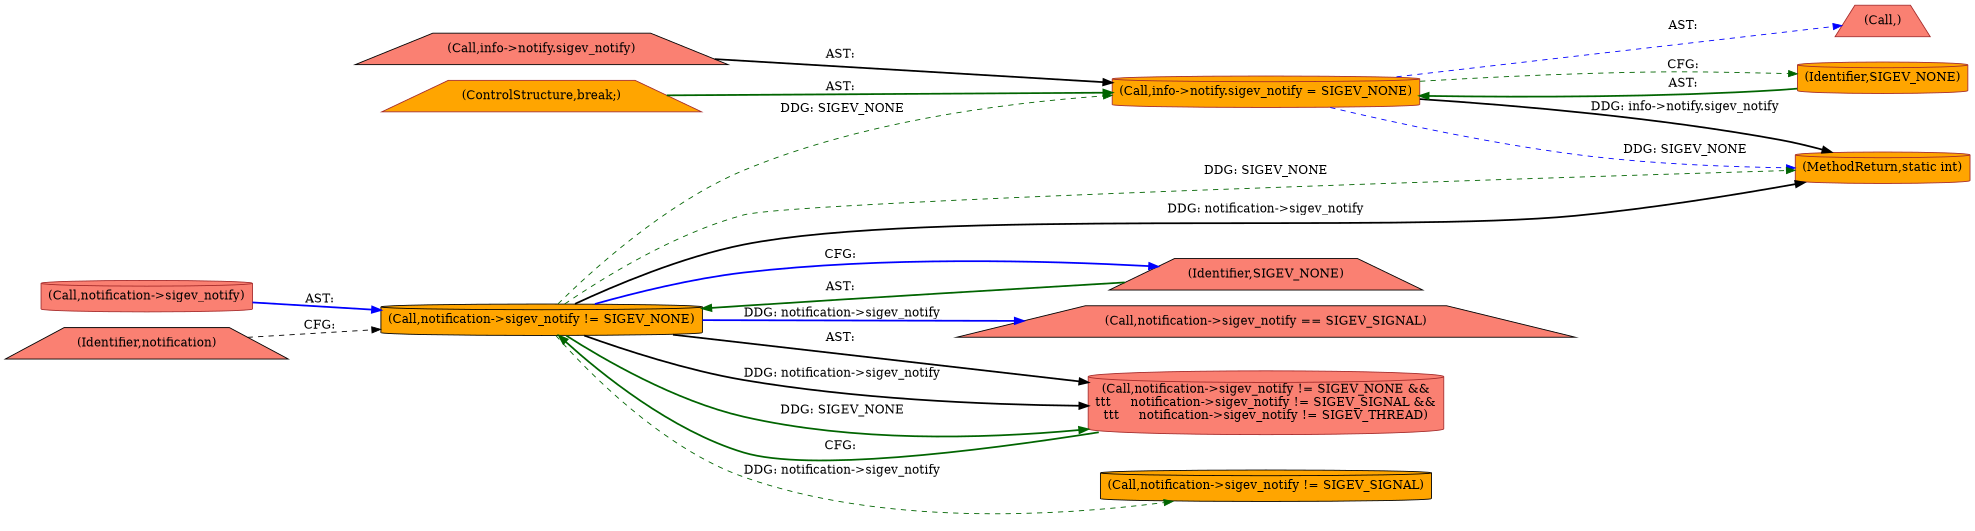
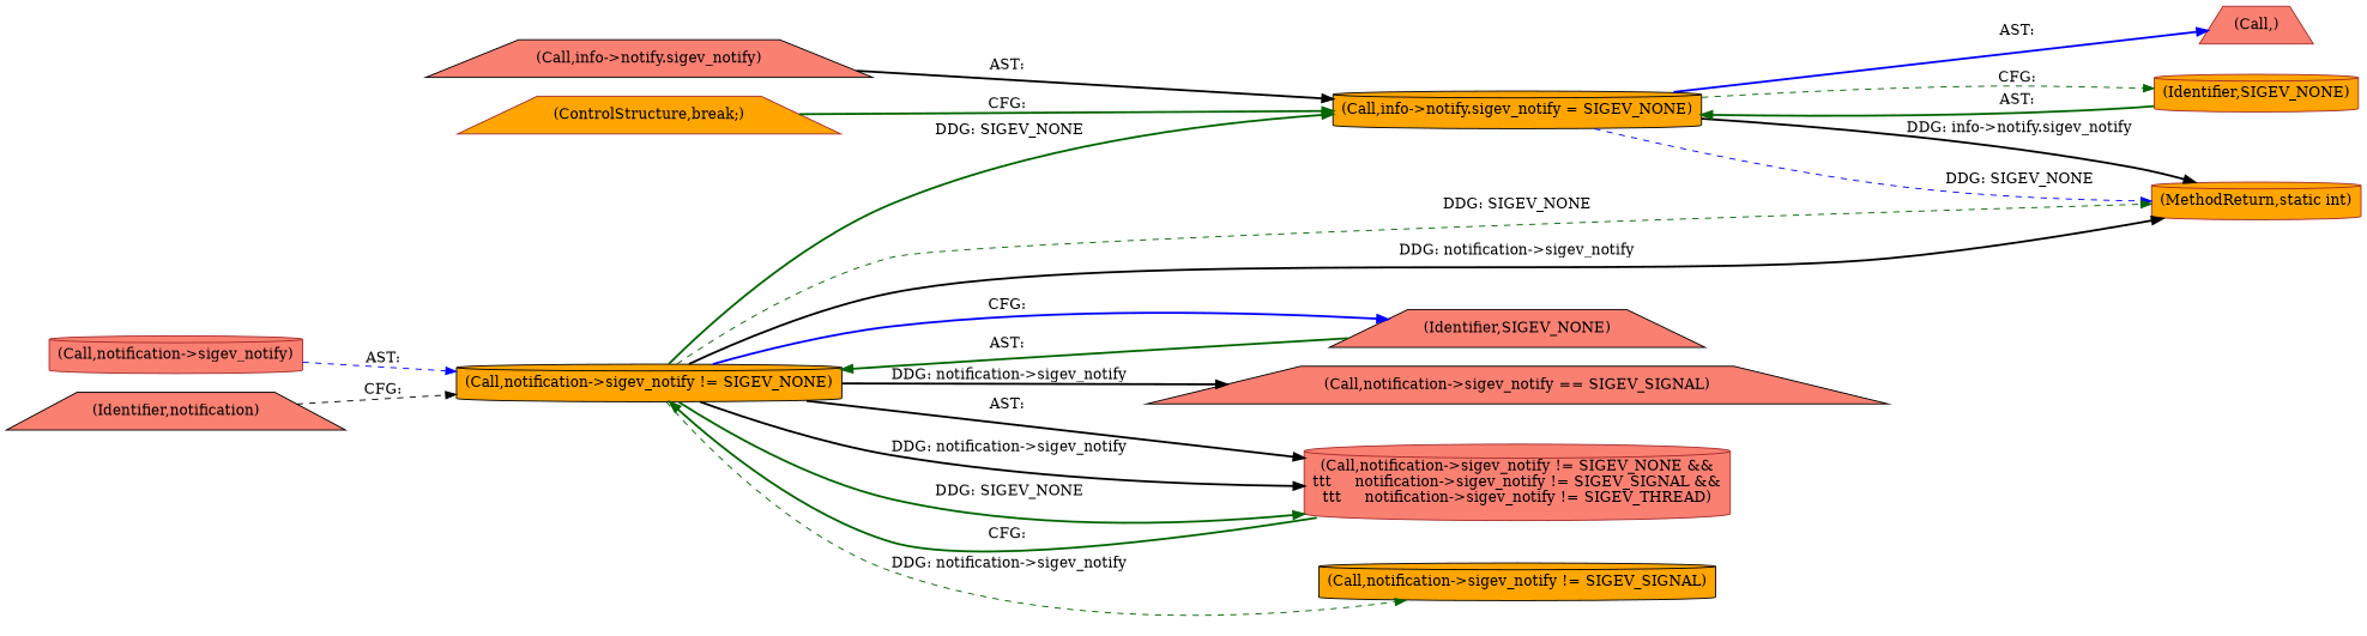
  digraph {
    rankdir=LR
    node [color=brown fillcolor=salmon shape=cylinder style=filled]
    edge [color=darkgreen style=bold]
-   n1 [fillcolor=orange label="(Call,info->notify.sigev_notify = SIGEV_NONE)"]
+   n1 [color=black fillcolor=orange label="(Call,info->notify.sigev_notify = SIGEV_NONE)"]
    n2 [label="(Call,)" shape=trapezium]
    n3 [fillcolor=orange label="(Identifier,SIGEV_NONE)"]
    n4 [fillcolor=orange label="(MethodReturn,static int)"]
    n5 [color=black fillcolor=orange label="(Call,notification->sigev_notify != SIGEV_NONE)"]
    n6 [color=black label="(Identifier,SIGEV_NONE)" shape=trapezium]
    n7 [color=black label="(Call,notification->sigev_notify == SIGEV_SIGNAL)" shape=trapezium]
    n8 [label="(Call,notification->sigev_notify != SIGEV_NONE &&\n\t\t\t     notification->sigev_notify != SIGEV_SIGNAL &&\n\t\t\t     notification->sigev_notify != SIGEV_THREAD)"]
    n9 [color=black fillcolor=orange label="(Call,notification->sigev_notify != SIGEV_SIGNAL)"]
    n10 [label="(Call,notification->sigev_notify)"]
    n11 [color=black label="(Identifier,notification)" shape=trapezium]
    n12 [color=black label="(Call,info->notify.sigev_notify)" shape=trapezium]
    n13 [fillcolor=orange label="(ControlStructure,break;)" shape=trapezium]
-   n1 -> n2 [color=blue label="AST: " style=dashed]
+   n1 -> n2 [color=blue label="AST: "]
    n1 -> n3 [label="CFG: " style=dashed]
    n1 -> n4 [color=black label="DDG: info->notify.sigev_notify"]
    n1 -> n4 [color=blue label="DDG: SIGEV_NONE" style=dashed]
    n3 -> n1 [label="AST: "]
-   n5 -> n1 [label="DDG: SIGEV_NONE" style=dashed]
+   n5 -> n1 [label="DDG: SIGEV_NONE"]
    n5 -> n4 [label="DDG: SIGEV_NONE" style=dashed]
    n5 -> n4 [color=black label="DDG: notification->sigev_notify"]
    n5 -> n6 [color=blue label="CFG: "]
-   n5 -> n7 [color=blue label="DDG: notification->sigev_notify"]
+   n5 -> n7 [color=black label="DDG: notification->sigev_notify"]
    n5 -> n8 [color=black label="AST: "]
    n5 -> n8 [color=black label="DDG: notification->sigev_notify"]
    n5 -> n8 [label="DDG: SIGEV_NONE"]
    n5 -> n9 [label="DDG: notification->sigev_notify" style=dashed]
    n6 -> n5 [label="AST: "]
    n8 -> n5 [label="CFG: "]
-   n10 -> n5 [color=blue label="AST: "]
+   n10 -> n5 [color=blue label="AST: " style=dashed]
    n11 -> n5 [color=black label="CFG: " style=dashed]
    n12 -> n1 [color=black label="AST: "]
-   n13 -> n1 [label="AST: "]
+   n13 -> n1 [label="CFG: "]
  }
